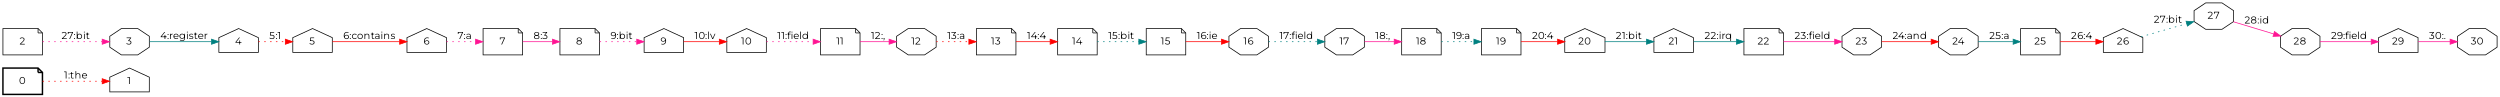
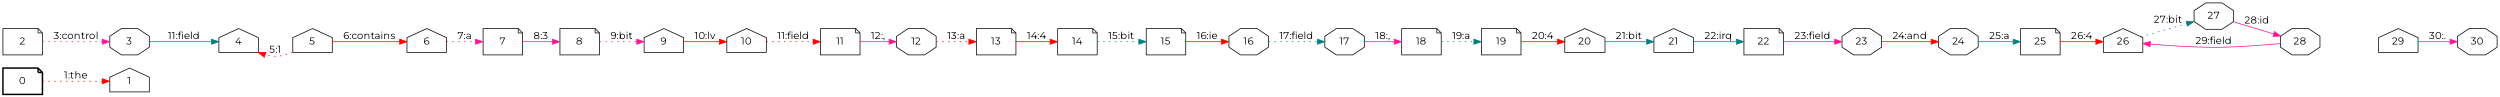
  digraph {
    fontname=Montserrat
    nodesep=0.25
    rankdir=LR
    ranksep=0.4
    node [fontname=Montserrat fontsize=14 shape=note style=solid]
    edge [color=red fontname=Montserrat fontsize=14 style=solid]
    n1 [label=0 style=bold]
    n2 [label=1 shape=house]
    n3 [label=2]
    n4 [label=3 shape=octagon]
    n5 [label=4 shape=house]
    n6 [label=5 shape=house]
    n7 [label=6 shape=house]
    n8 [label=7]
    n9 [label=8]
    n10 [label=9 shape=house]
    n11 [label=10 shape=house]
    n12 [label=11]
    n13 [label=12 shape=octagon]
    n14 [label=13]
    n15 [label=14]
    n16 [label=15]
    n17 [label=16 shape=octagon]
    n18 [label=17 shape=octagon]
    n19 [label=18]
    n20 [label=19]
    n21 [label=20 shape=house]
    n22 [label=21 shape=house]
    n23 [label=22]
    n24 [label=23 shape=octagon]
    n25 [label=24 shape=octagon]
    n26 [label=25]
    n27 [label=26 shape=house]
    n28 [label=27 shape=octagon]
    n29 [label=28 shape=octagon]
    n30 [label=29 shape=house]
    n31 [label=30 shape=octagon]
    n1 -> n2 [label="1:the" style=dotted]
-   n3 -> n4 [color=deeppink label="27:bit" style=dotted]
-   n4 -> n5 [color=teal label="4:register"]
-   n5 -> n6 [label="5:1" style=dotted]
+   n3 -> n4 [color=deeppink label="3:control" style=dotted]
+   n4 -> n5 [color=teal label="11:field"]
+   n6 -> n5 [label="5:1" style=dotted]
    n6 -> n7 [label="6:contains"]
    n7 -> n8 [color=deeppink label="7:a" style=dotted]
    n8 -> n9 [color=deeppink label="8:3"]
    n9 -> n10 [color=deeppink label="9:bit" style=dotted]
    n10 -> n11 [label="10:lv"]
-   n11 -> n12 [color=deeppink label="11:field" style=dotted]
+   n11 -> n12 [label="11:field" style=dotted]
    n12 -> n13 [color=deeppink label="12:,"]
    n13 -> n14 [label="13:a" style=dotted]
    n14 -> n15 [label="14:4"]
    n15 -> n16 [color=teal label="15:bit" style=dotted]
    n16 -> n17 [label="16:ie"]
    n17 -> n18 [color=teal label="17:field" style=dotted]
    n18 -> n19 [color=deeppink label="18:,"]
    n19 -> n20 [color=teal label="19:a" style=dotted]
    n20 -> n21 [label="20:4"]
    n21 -> n22 [color=teal label="21:bit"]
    n22 -> n23 [color=teal label="22:irq"]
    n23 -> n24 [color=deeppink label="23:field"]
    n24 -> n25 [label="24:and"]
    n25 -> n26 [color=teal label="25:a"]
    n26 -> n27 [label="26:4"]
    n27 -> n28 [color=teal label="27:bit" style=dotted]
    n28 -> n29 [color=deeppink label="28:id"]
-   n29 -> n30 [color=deeppink label="29:field"]
+   n29 -> n27 [color=deeppink label="29:field"]
    n30 -> n31 [color=deeppink label="30:."]
  }
